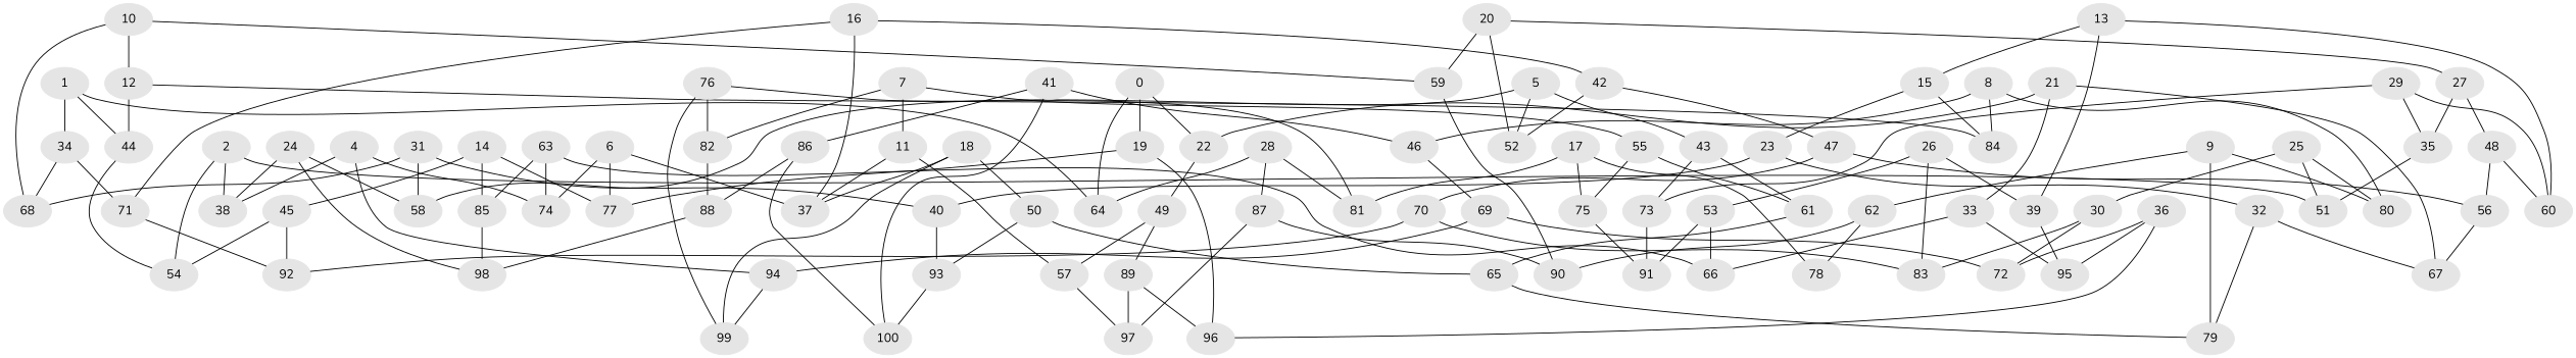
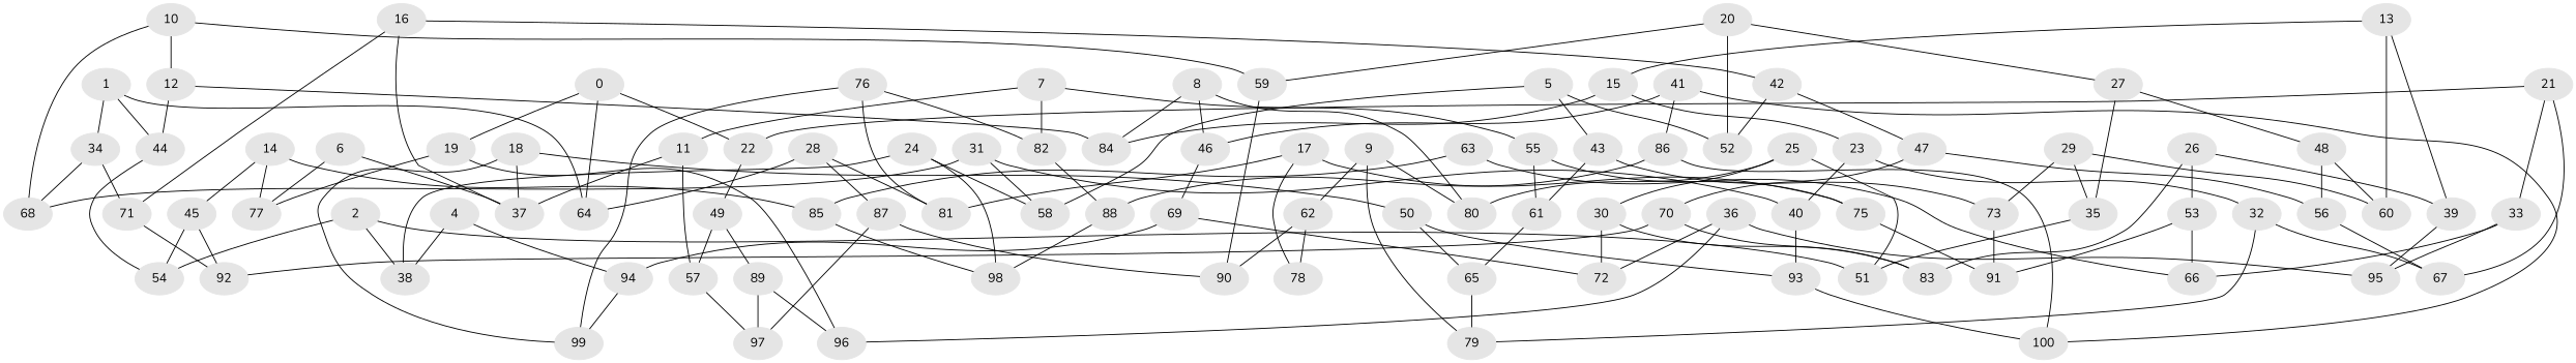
  graph {
    fontname=Nunito
    node [color=gray90 fontname=Nunito style=filled]
    edge [fontname=Nunito]
    1
    34
    44
    64
    68
    71
    54
    2
    38
    51
    n11 [label=0]
    19
    22
    77
    96
    49
    4
-   74
    94
    99
    5
    43
    52
    58
    73
    61
    6
    37
    7
    11
    55
    82
    57
    75
    88
    8
    46
    80
    84
    69
    9
    62
    79
    78
    90
    10
    12
    59
    97
    13
    15
    39
    60
    23
    95
    14
    45
    85
    92
    98
    32
    40
    16
    42
    47
    17
    81
    91
    18
    50
    93
    65
    20
    27
    35
    48
    21
    33
    67
    66
    89
    24
    25
    30
    83
    72
    26
    53
    56
    28
    87
    29
    31
    36
    100
    41
    86
    70
    63
    76
    1 -- 34
    1 -- 44
    1 -- 64
    34 -- 68
    34 -- 71
    44 -- 54
    71 -- 92
    2 -- 54
    2 -- 38
    2 -- 51
    n11 -- 64
    n11 -- 19
    n11 -- 22
    19 -- 77
    19 -- 96
    22 -- 49
    49 -- 57
    49 -- 89
    4 -- 38
-   4 -- 74
    4 -- 94
    94 -- 99
    5 -- 43
    5 -- 52
    5 -- 58
    43 -- 73
    43 -- 61
    73 -- 91
    61 -- 65
    6 -- 77
-   6 -- 74
    6 -- 37
    7 -- 11
    7 -- 55
    7 -- 82
    11 -- 37
    11 -- 57
    55 -- 61
    55 -- 75
    82 -- 88
    57 -- 97
    75 -- 91
    88 -- 98
    8 -- 46
    8 -- 80
    8 -- 84
    46 -- 69
    69 -- 94
    69 -- 72
    9 -- 80
    9 -- 62
    9 -- 79
    62 -- 78
    62 -- 90
    10 -- 68
    10 -- 12
    10 -- 59
    12 -- 44
    12 -- 84
    59 -- 90
    13 -- 15
    13 -- 39
    13 -- 60
    15 -- 84
    15 -- 23
    39 -- 95
    23 -- 32
    23 -- 40
    14 -- 77
    14 -- 45
    14 -- 85
    45 -- 54
    45 -- 92
    85 -- 98
    32 -- 79
    32 -- 67
    40 -- 93
    16 -- 71
    16 -- 37
    16 -- 42
    42 -- 52
    42 -- 47
    47 -- 56
    47 -- 70
    17 -- 75
    17 -- 78
    17 -- 81
    18 -- 99
    18 -- 37
    18 -- 50
    50 -- 93
    50 -- 65
    93 -- 100
    65 -- 79
    20 -- 52
    20 -- 59
    20 -- 27
    27 -- 35
    27 -- 48
    35 -- 51
    48 -- 60
    48 -- 56
    21 -- 22
    21 -- 33
    21 -- 67
    33 -- 95
    33 -- 66
    89 -- 96
    89 -- 97
    24 -- 38
    24 -- 58
    24 -- 98
    25 -- 51
    25 -- 80
    25 -- 30
    30 -- 83
    30 -- 72
    26 -- 39
    26 -- 83
    26 -- 53
    53 -- 91
    53 -- 66
    56 -- 67
    28 -- 64
    28 -- 81
    28 -- 87
    87 -- 90
    87 -- 97
    29 -- 73
    29 -- 60
    29 -- 35
    31 -- 68
    31 -- 58
    31 -- 40
    36 -- 96
    36 -- 95
    36 -- 72
    41 -- 46
    41 -- 100
    41 -- 86
    86 -- 88
    86 -- 100
    70 -- 92
    70 -- 83
-   63 -- 74
    63 -- 85
    63 -- 66
    76 -- 99
    76 -- 82
    76 -- 81
  }
